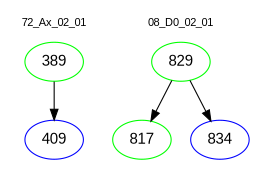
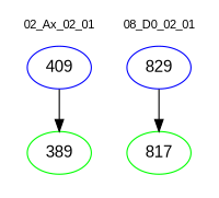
  digraph {
    fontname="Liberation Sans"
    node [color=blue fontname="Liberation Sans"]
    edge [color=black fontname="Liberation Sans"]
    n1 [label=409]
    n2 [color=green label=389]
-   n3 [color=green label=829]
+   n3 [label=829]
    n4 [color=green label=817]
-   n5 [label=834]
    subgraph cluster_1 {
      color=white
      fontsize=10
-     label="72_Ax_02_01"
+     label="02_Ax_02_01"
      n1
      n2
    }
    subgraph cluster_2 {
      color=white
      fontsize=10
      label="08_D0_02_01"
      n3
      n4
-     n5
    }
-   n2 -> n1
+   n1 -> n2
    n3 -> n4
-   n3 -> n5
  }
